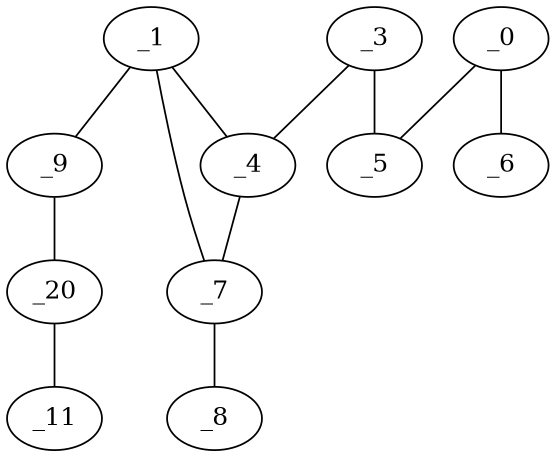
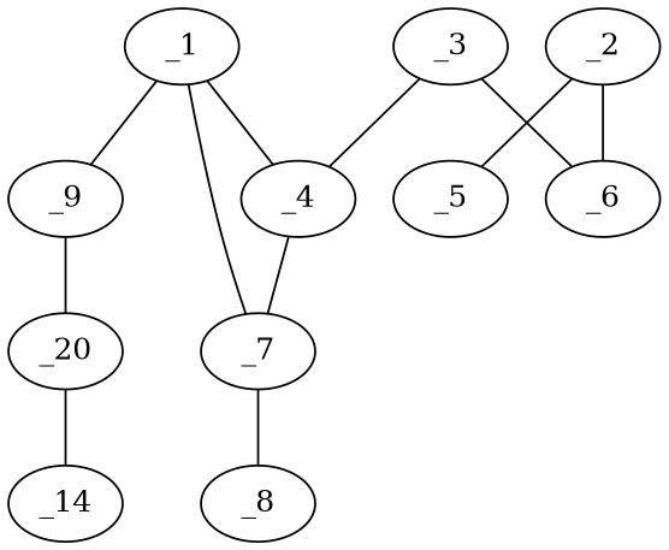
  graph {
    node [charge=0 chem=1 symbol="C  " x=4.5032 y=-1.0684]
    edge [valence=1]
    _1 [chem=4 symbol="N  " y=-0.4806]
    _4 [x=3.6942]
    _9 [y=0.5194]
    _7 [x=2.7431 y=-0.7593]
-   _2 [x=5.3122 label=_0]
+   _2 [x=5.3122]
    _5 [chem=2 symbol="O  " x=6.2633 y=-0.7594]
    _6 [chem=4 symbol="N  " x=5.0032 y=-2.0194]
    n8 [label=_20 x=5.3693 y=1.0194]
    _8 [x=2 y=-1.4285]
-   _11 [chem=2 symbol="O  " x=5.3693 y=2.0194]
+   _11 [chem=2 symbol="O  " x=5.3693 y=2.0194 label=_14]
    _3 [chem=4 symbol="N  " x=4.0032 y=-2.0194]
    _1 -- _4
    _1 -- _9
    _1 -- _7
    _4 -- _7
    _9 -- n8
    _7 -- _8
    _2 -- _5 [valence=2]
    _2 -- _6
    n8 -- _11
    _3 -- _4 [valence=2]
-   _3 -- _5
+   _3 -- _6
  }
